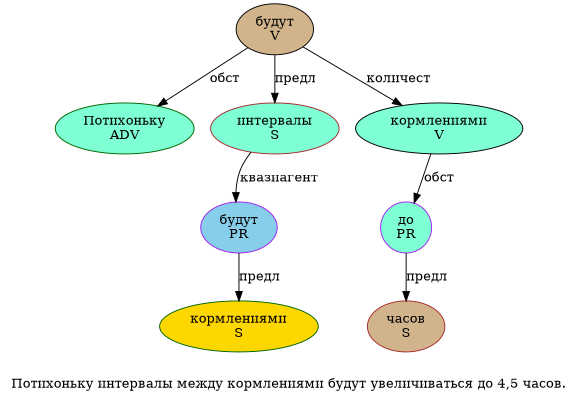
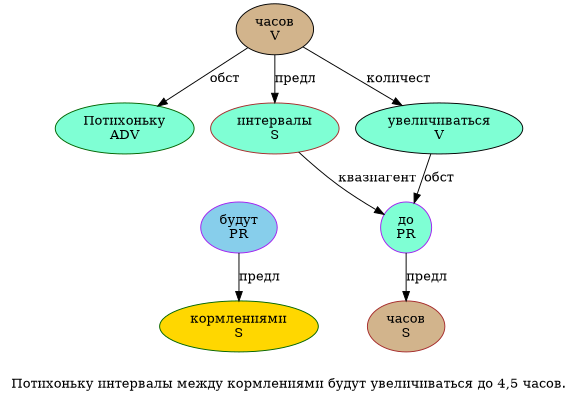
  digraph {
    label="Потихоньку интервалы между кормлениями будут увеличиваться до 4,5 часов."
    node [color=darkgreen fillcolor=aquamarine penwidth=1 shape=ellipse style=filled]
    n1 [label="Потихоньку\nADV"]
    n2 [color=brown label="интервалы\nS"]
    n3 [color=purple fillcolor=skyblue label="будут\nPR"]
    n4 [fillcolor=gold label="кормлениями\nS"]
-   n5 [color=black fillcolor=tan label="будут\nV"]
-   n6 [color=black label="кормлениями\nV"]
+   n5 [color=black fillcolor=tan label="часов\nV"]
+   n6 [color=black label="увеличиваться\nV"]
    n7 [color=purple label="до\nPR"]
    n8 [color=brown fillcolor=tan label="часов\nS"]
-   n2 -> n3 [label="квазиагент"]
+   n2 -> n7 [label="квазиагент"]
    n3 -> n4 [label="предл"]
    n5 -> n1 [label="обст"]
    n5 -> n2 [label="предл"]
    n5 -> n6 [label="количест"]
    n6 -> n7 [label="обст"]
    n7 -> n8 [label="предл"]
  }
